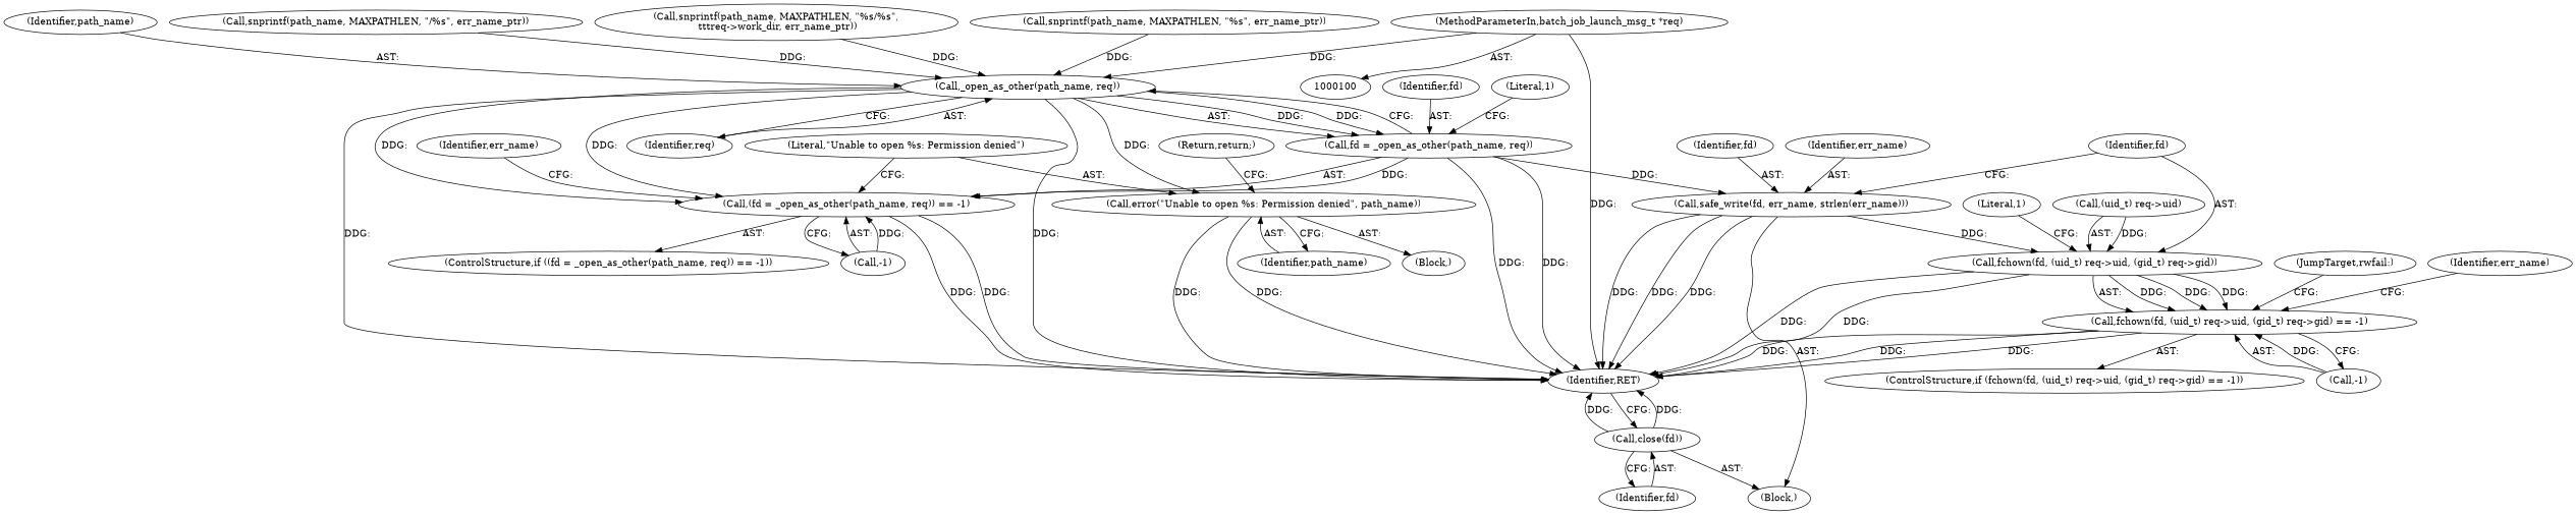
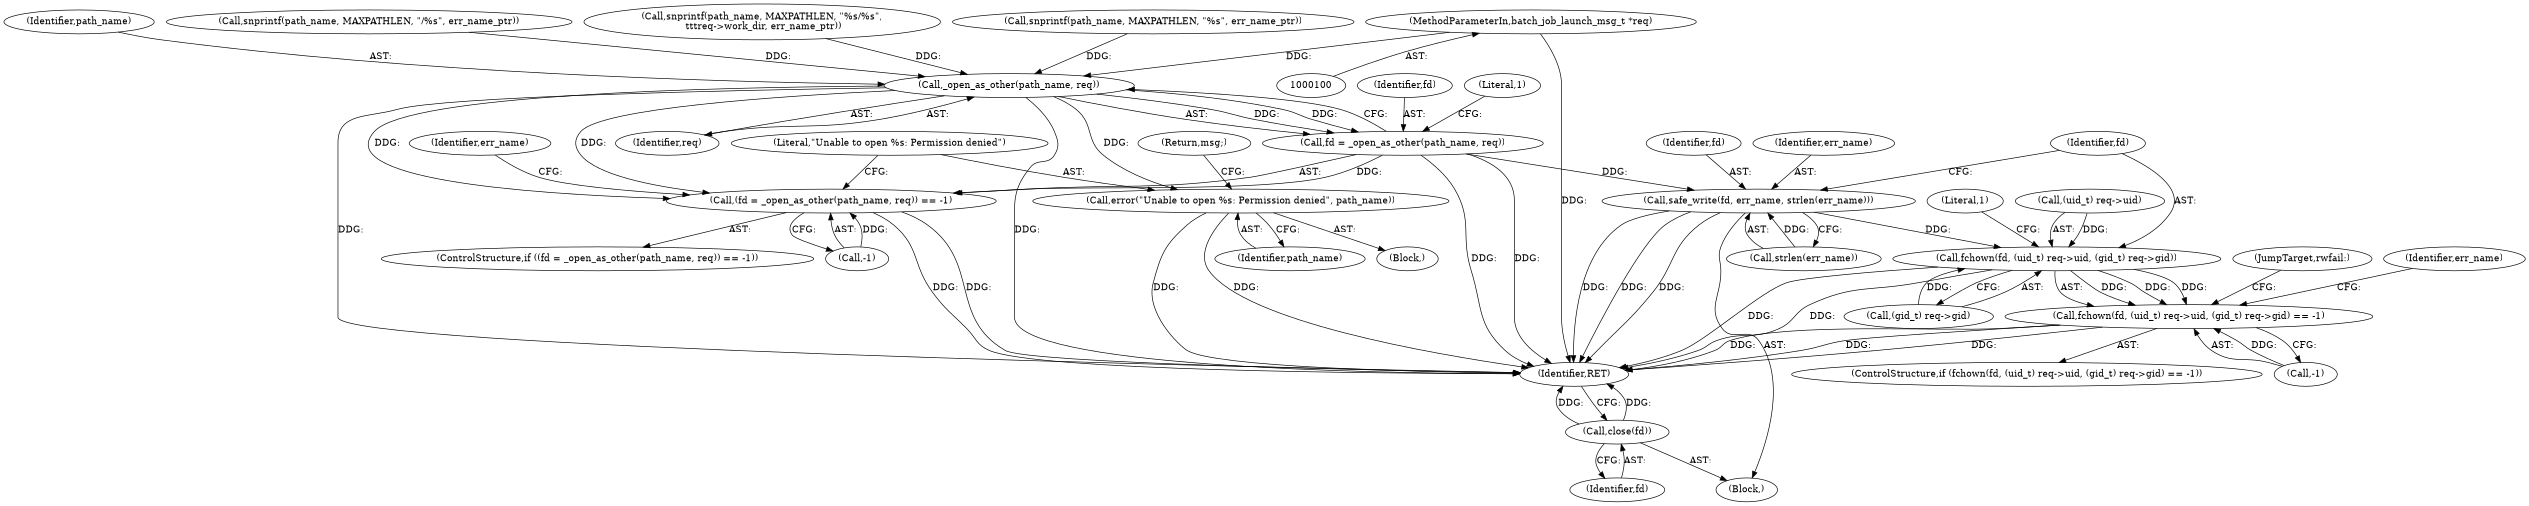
  digraph {
    n1 [label="(MethodParameterIn,batch_job_launch_msg_t *req)"]
    n2 [label="(Call,_open_as_other(path_name, req))"]
    n3 [label="(Identifier,RET)"]
    1000100
    n5 [label="(Call,(fd = _open_as_other(path_name, req)) == -1)"]
    n6 [label="(Call,fd = _open_as_other(path_name, req))"]
    n7 [label="(Call,error(\"Unable to open %s: Permission denied\", path_name))"]
    n8 [label="(Identifier,req)"]
    n9 [label="(Call,close(fd))"]
    n10 [label="(Call,-1)"]
    n11 [label="(ControlStructure,if ((fd = _open_as_other(path_name, req)) == -1))"]
    n12 [label="(Call,safe_write(fd, err_name, strlen(err_name)))"]
    n13 [label="(Identifier,path_name)"]
    n14 [label="(Block,)"]
    n15 [label="(Call,fchown(fd, (uid_t) req->uid, (gid_t) req->gid))"]
+   n16 [label="(Call,strlen(err_name))"]
    n17 [label="(Block,)"]
    n18 [label="(Call,fchown(fd, (uid_t) req->uid, (gid_t) req->gid) == -1)"]
+   n19 [label="(Call,(gid_t) req->gid)"]
    n20 [label="(ControlStructure,if (fchown(fd, (uid_t) req->uid, (gid_t) req->gid) == -1))"]
    n21 [label="(Call,-1)"]
    n22 [label="(Identifier,fd)"]
    n23 [label="(Identifier,path_name)"]
    n24 [label="(Identifier,err_name)"]
    n25 [label="(Literal,\"Unable to open %s: Permission denied\")"]
    n26 [label="(Identifier,fd)"]
    n27 [label="(Call,(uid_t) req->uid)"]
-   n28 [label="(Return,return;)"]
+   n28 [label="(Return,msg;)"]
    n29 [label="(Identifier,fd)"]
    n30 [label="(Call,snprintf(path_name, MAXPATHLEN, \"/%s\", err_name_ptr))"]
    n31 [label="(JumpTarget,rwfail:)"]
    n32 [label="(Call,snprintf(path_name, MAXPATHLEN, \"%s/%s\",\n \t\t\treq->work_dir, err_name_ptr))"]
    n33 [label="(Identifier,fd)"]
    n34 [label="(Identifier,err_name)"]
    n35 [label="(Literal,1)"]
    n36 [label="(Identifier,err_name)"]
    n37 [label="(Call,snprintf(path_name, MAXPATHLEN, \"%s\", err_name_ptr))"]
    n38 [label="(Literal,1)"]
    n1 -> n2 [label="DDG: "]
    n1 -> n3 [label="DDG: "]
-   n1 -> 1000100 [label="AST: "]
+   1000100 -> n1 [label="AST: "]
    n2 -> n3 [label="DDG: "]
    n2 -> n3 [label="DDG: "]
    n2 -> n5 [label="DDG: "]
    n2 -> n5 [label="DDG: "]
    n2 -> n6 [label="AST: "]
    n2 -> n6 [label="DDG: "]
    n2 -> n6 [label="DDG: "]
    n2 -> n7 [label="DDG: "]
-   n2 -> n8 [label="CFG: "]
+   n2 -> n8 [label="AST: "]
    n3 -> n9 [label="CFG: "]
    n5 -> n3 [label="DDG: "]
    n5 -> n3 [label="DDG: "]
    n5 -> n10 [label="CFG: "]
    n5 -> n11 [label="AST: "]
    n6 -> n2 [label="CFG: "]
    n6 -> n3 [label="DDG: "]
    n6 -> n3 [label="DDG: "]
    n6 -> n5 [label="AST: "]
    n6 -> n5 [label="DDG: "]
    n6 -> n12 [label="DDG: "]
    n7 -> n3 [label="DDG: "]
    n7 -> n3 [label="DDG: "]
    n7 -> n13 [label="CFG: "]
    n7 -> n14 [label="AST: "]
    n8 -> n2 [label="AST: "]
    n9 -> n3 [label="DDG: "]
    n9 -> n3 [label="DDG: "]
    n9 -> n17 [label="AST: "]
    n9 -> n22 [label="CFG: "]
    n10 -> n5 [label="AST: "]
    n10 -> n5 [label="DDG: "]
    n12 -> n3 [label="DDG: "]
    n12 -> n3 [label="DDG: "]
    n12 -> n3 [label="DDG: "]
    n12 -> n15 [label="DDG: "]
+   n12 -> n16 [label="CFG: "]
    n12 -> n17 [label="AST: "]
    n13 -> n7 [label="AST: "]
    n15 -> n3 [label="DDG: "]
    n15 -> n3 [label="DDG: "]
    n15 -> n18 [label="AST: "]
    n15 -> n18 [label="DDG: "]
    n15 -> n18 [label="DDG: "]
    n15 -> n18 [label="DDG: "]
+   n15 -> n19 [label="CFG: "]
+   n16 -> n12 [label="AST: "]
+   n16 -> n12 [label="DDG: "]
    n18 -> n3 [label="DDG: "]
    n18 -> n3 [label="DDG: "]
    n18 -> n3 [label="DDG: "]
    n18 -> n20 [label="AST: "]
    n18 -> n21 [label="CFG: "]
+   n19 -> n15 [label="AST: "]
+   n19 -> n15 [label="DDG: "]
    n21 -> n18 [label="AST: "]
    n21 -> n18 [label="DDG: "]
    n22 -> n9 [label="AST: "]
    n23 -> n2 [label="AST: "]
    n24 -> n12 [label="AST: "]
    n25 -> n5 [label="CFG: "]
    n25 -> n7 [label="AST: "]
    n26 -> n12 [label="AST: "]
    n27 -> n15 [label="AST: "]
    n27 -> n15 [label="DDG: "]
    n28 -> n7 [label="CFG: "]
    n29 -> n6 [label="AST: "]
    n30 -> n2 [label="DDG: "]
    n31 -> n18 [label="CFG: "]
    n32 -> n2 [label="DDG: "]
    n33 -> n12 [label="CFG: "]
    n33 -> n15 [label="AST: "]
    n34 -> n18 [label="CFG: "]
    n35 -> n15 [label="CFG: "]
    n36 -> n5 [label="CFG: "]
    n37 -> n2 [label="DDG: "]
    n38 -> n6 [label="CFG: "]
  }
